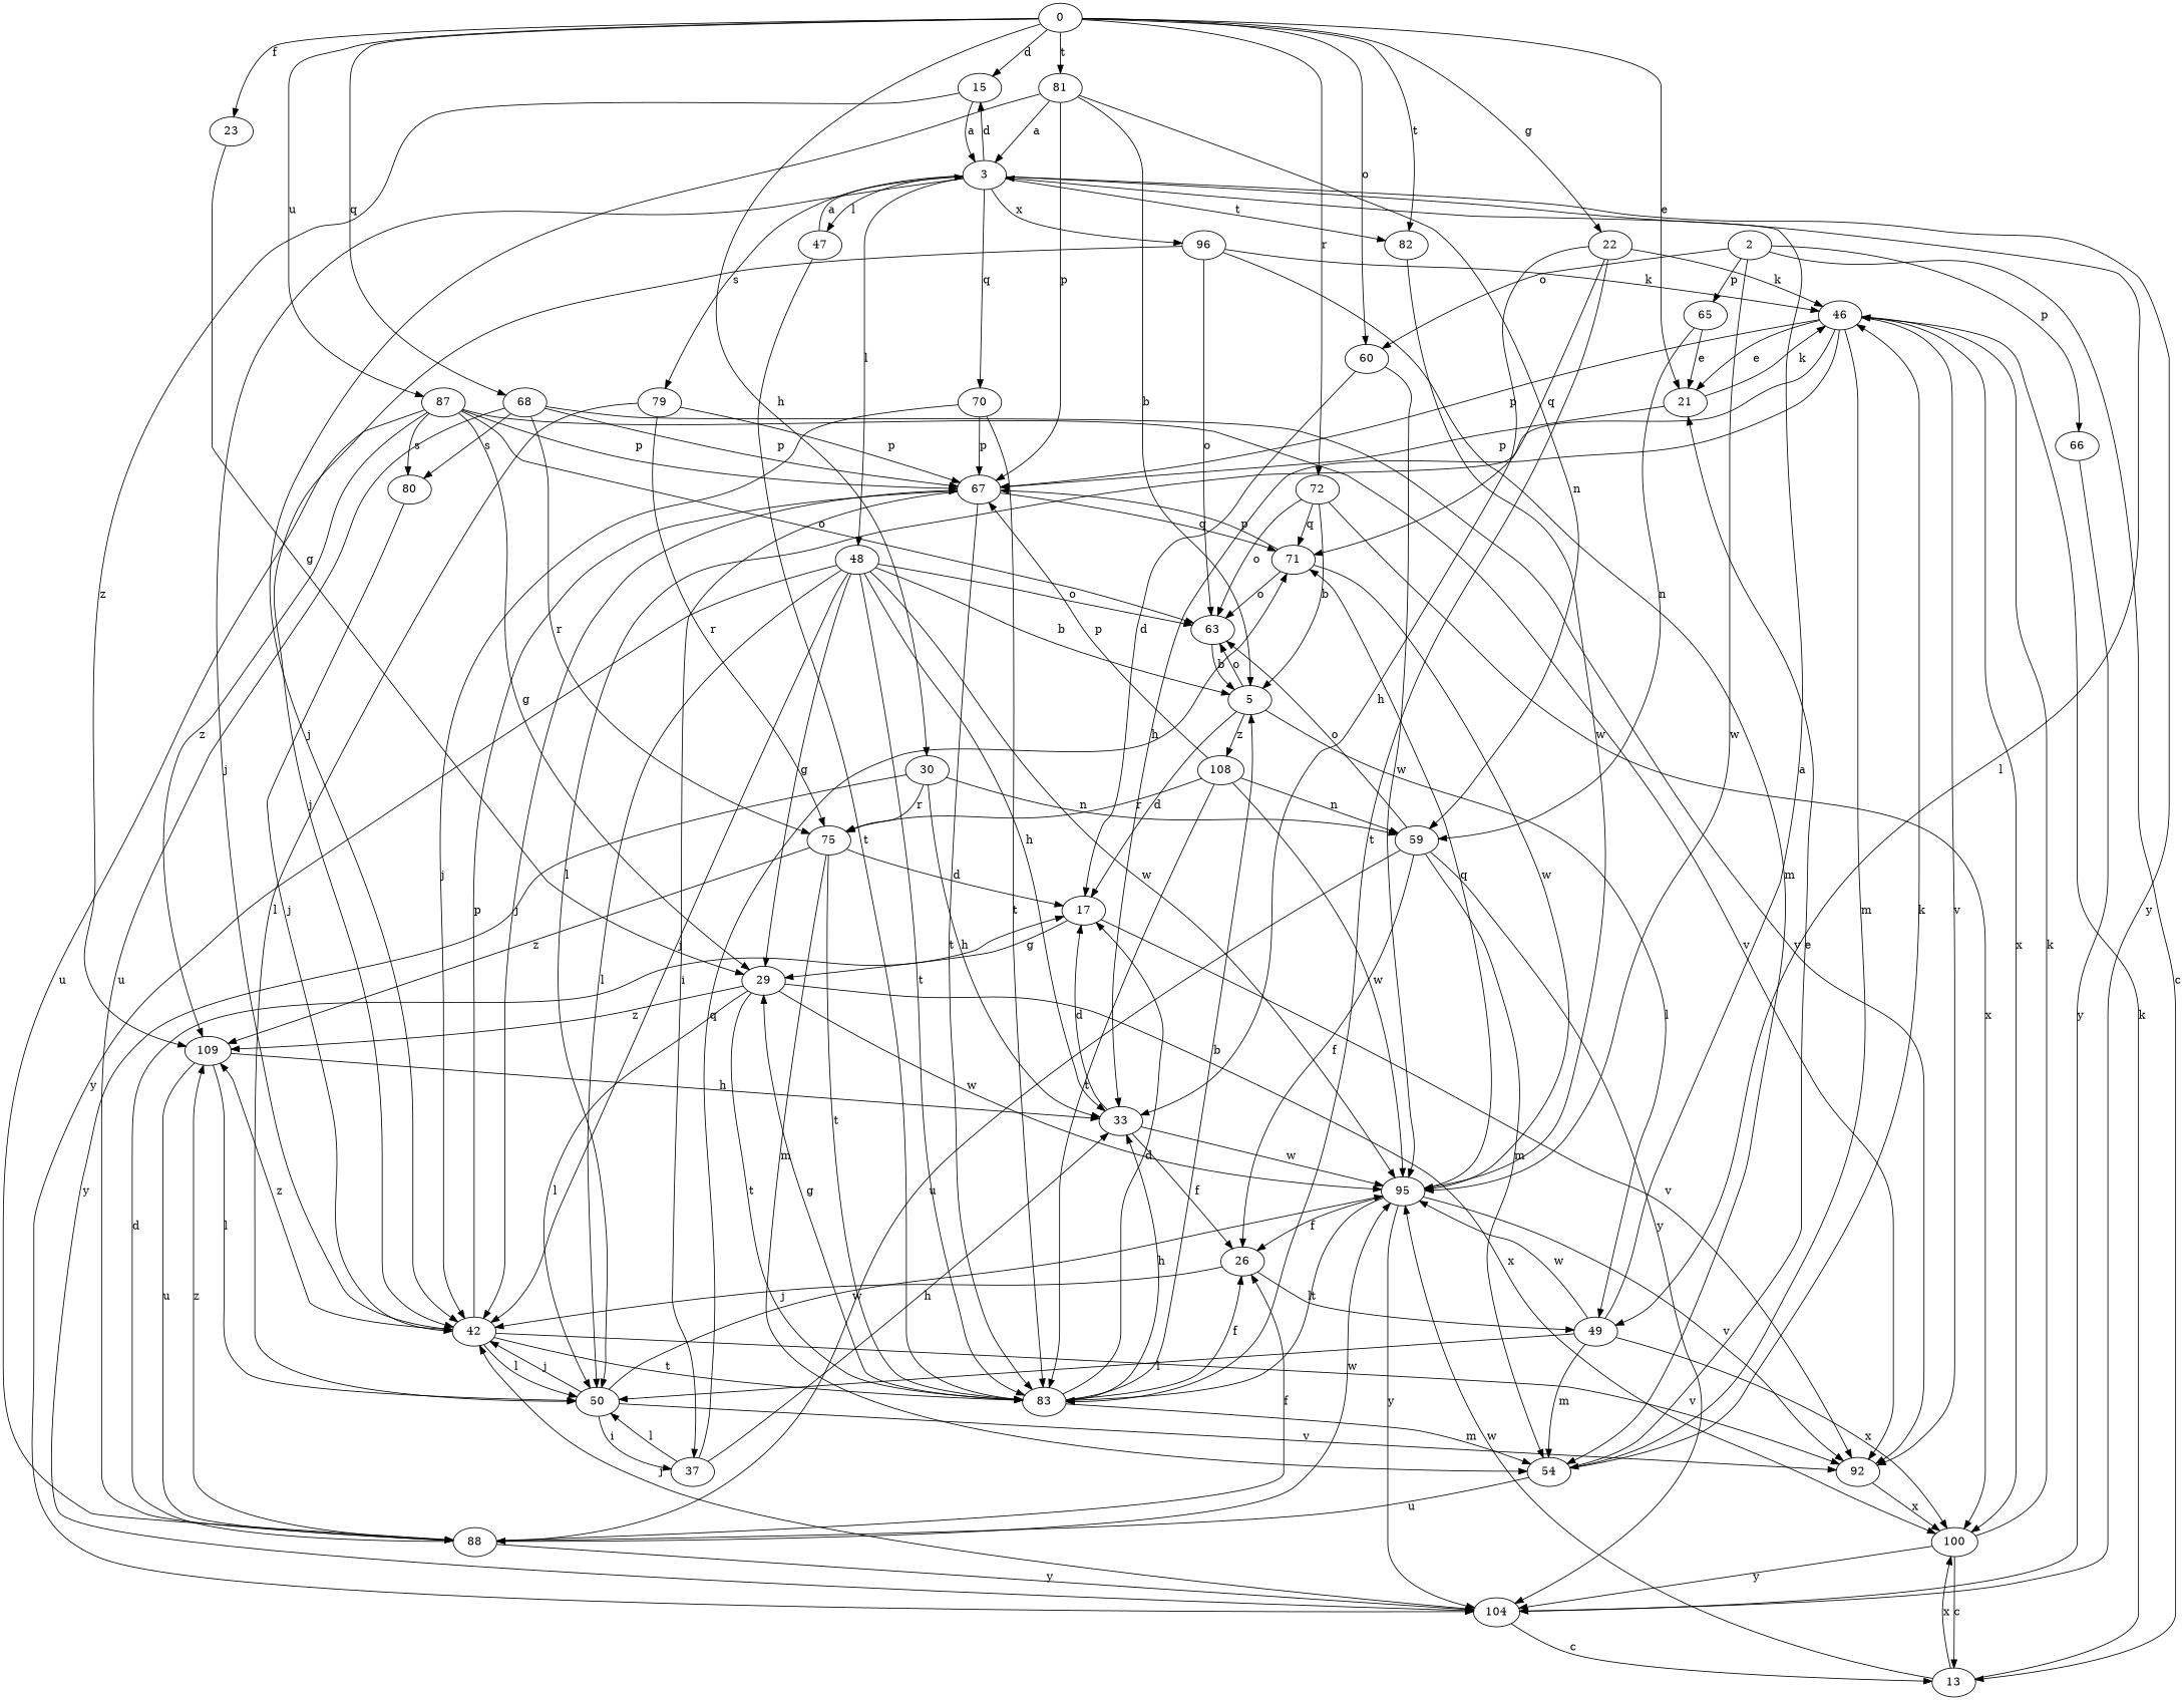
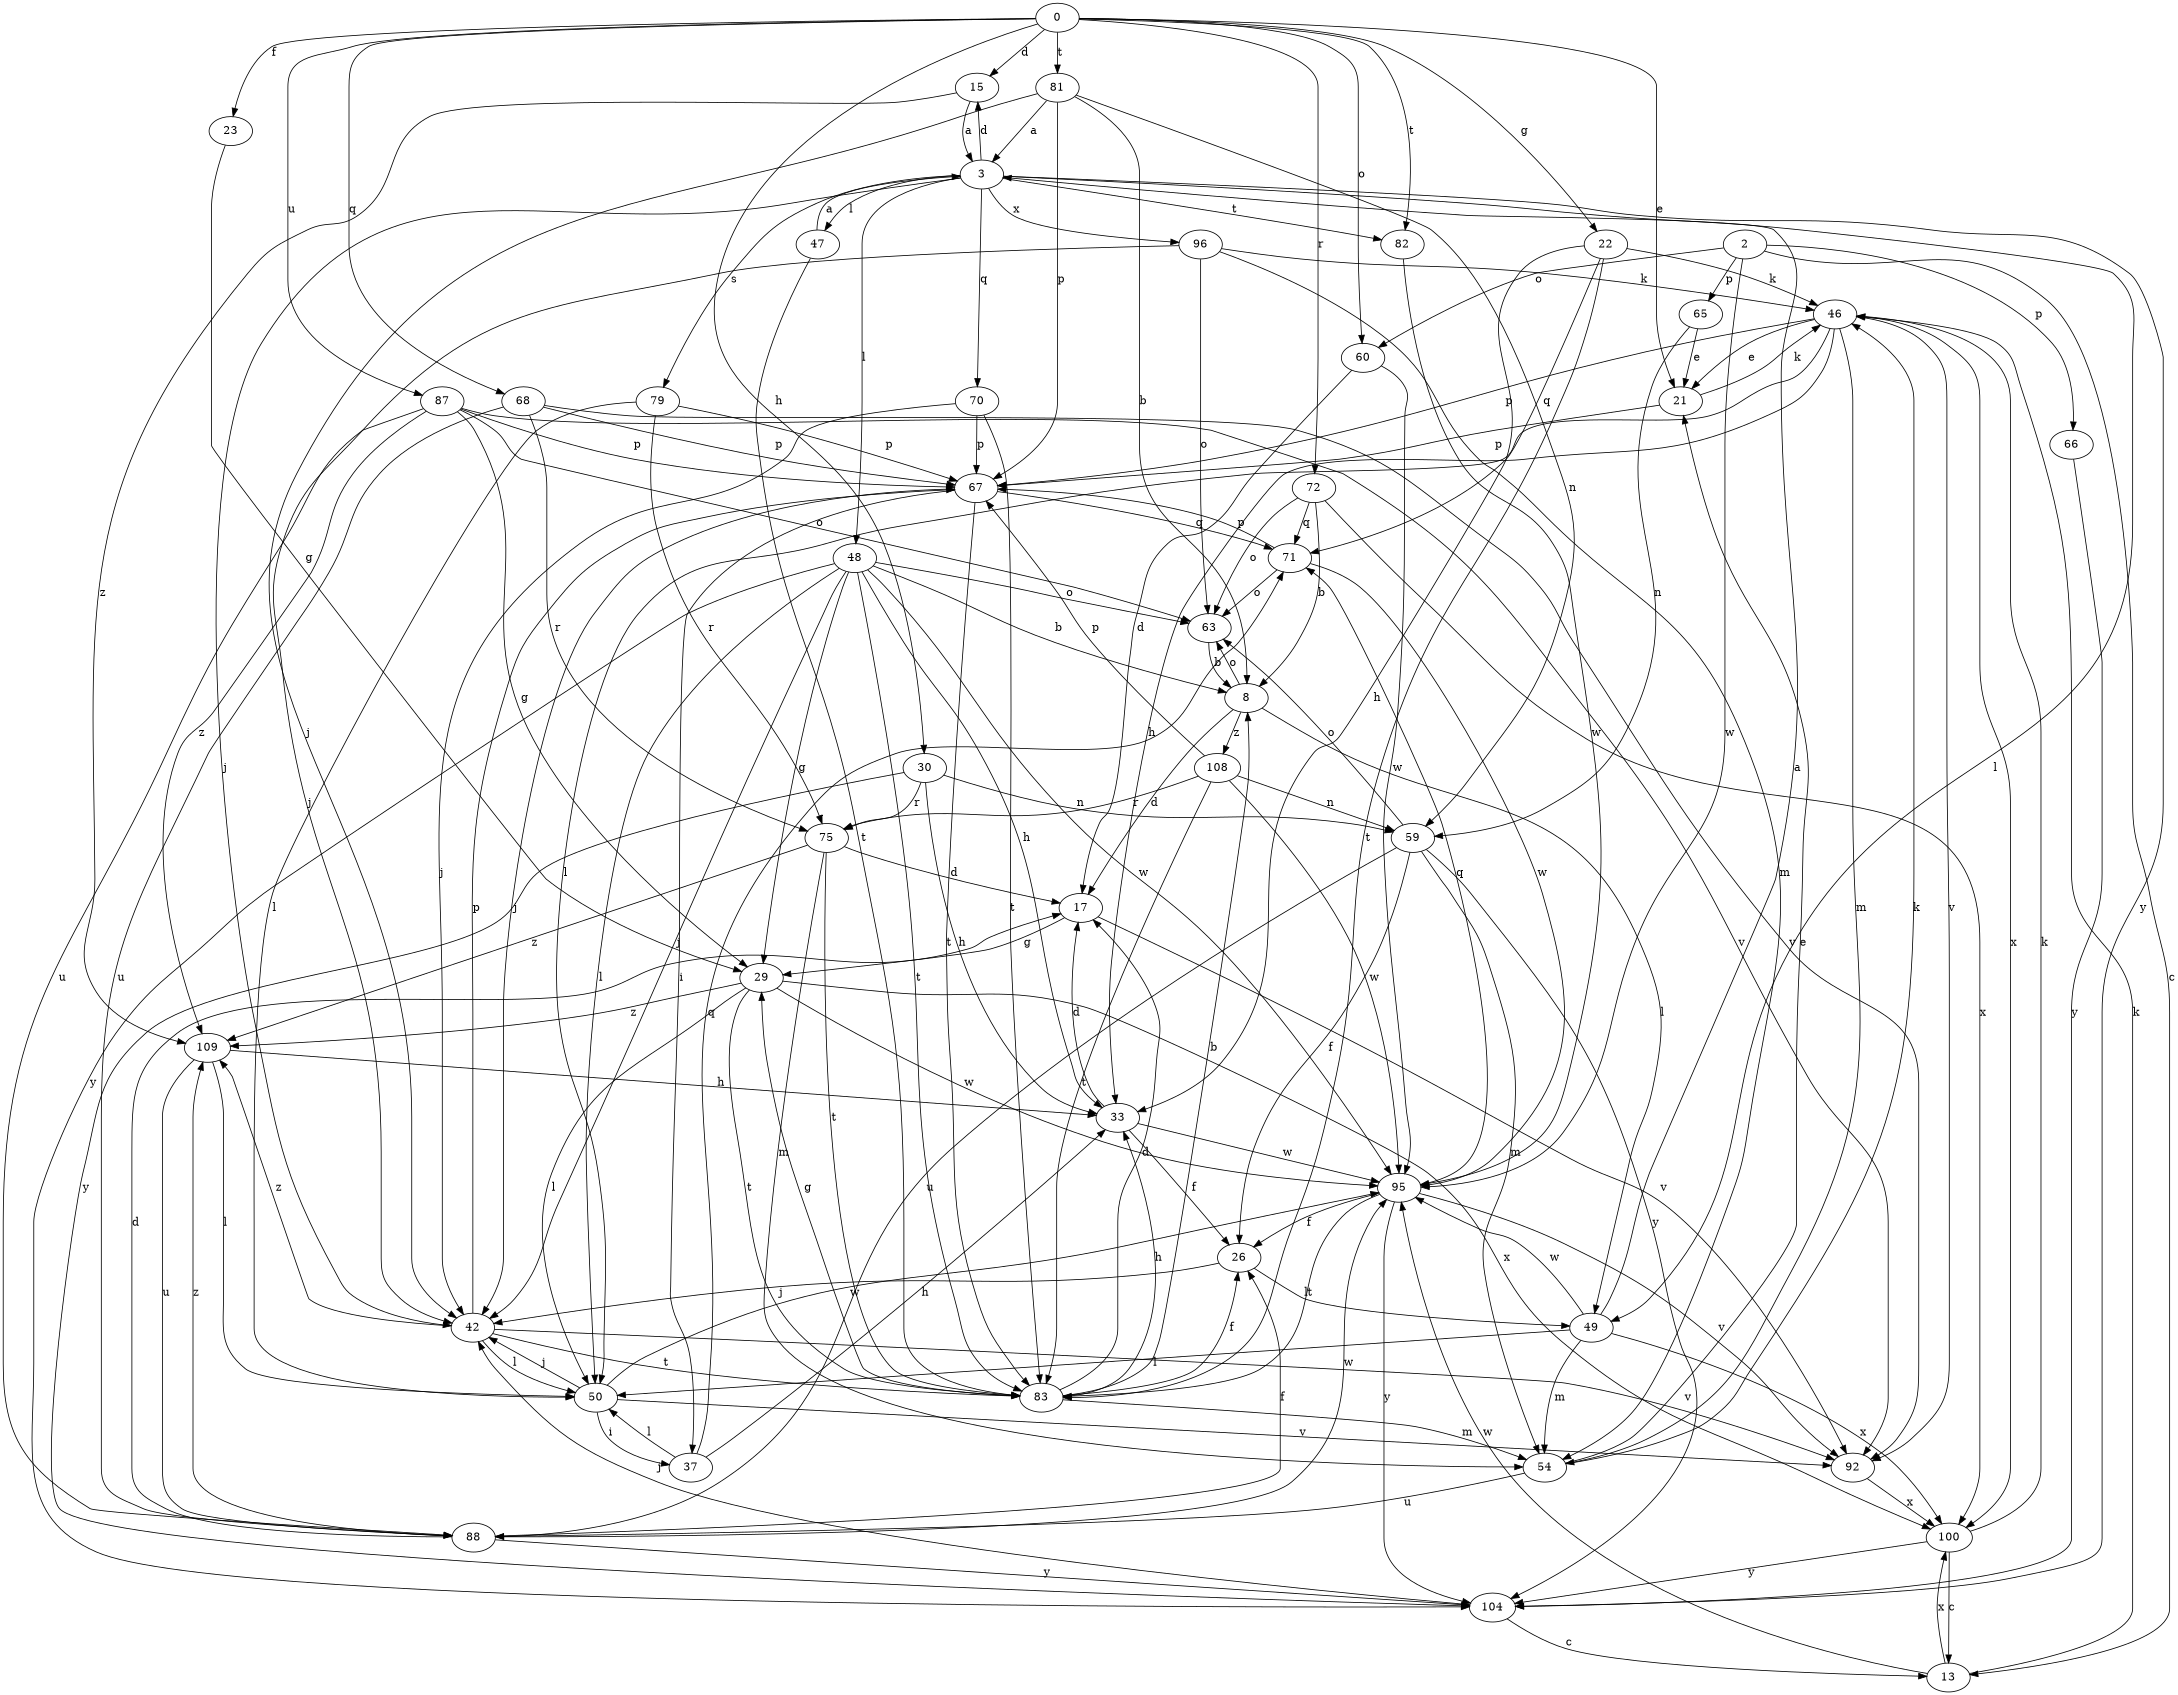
  strict digraph {
    0
    15
    21
    23
    n5 [label=22]
    30
    60
    68
    72
    81
    82
    87
    3
    109
    46
    67
    29
    33
    71
    83
    104
    59
    75
    95
    17
    92
    88
-   80
-   8 [label=5]
+   8
    63
    100
    42
    2
    13
    65
    66
    26
    47
    48
    49
    70
    79
    96
    50
    54
    108
    n47 [label=37]
    0 -> 15 [label=d]
    0 -> 21 [label=e]
    0 -> 23 [label=f]
    0 -> n5 [label=g]
    0 -> 30 [label=h]
    0 -> 60 [label=o]
    0 -> 68 [label=q]
    0 -> 72 [label=r]
    0 -> 81 [label=t]
    0 -> 82 [label=t]
    0 -> 87 [label=u]
    15 -> 3 [label=a]
    15 -> 109 [label=z]
    21 -> 46 [label=k]
    21 -> 67 [label=p]
    23 -> 29 [label=g]
    n5 -> 46 [label=k]
    n5 -> 33 [label=h]
    n5 -> 71 [label=q]
    n5 -> 83 [label=t]
    30 -> 33 [label=h]
    30 -> 104 [label=y]
    30 -> 59 [label=n]
    30 -> 75 [label=r]
    60 -> 95 [label=w]
    60 -> 17 [label=d]
    68 -> 67 [label=p]
    68 -> 75 [label=r]
    68 -> 92 [label=v]
    68 -> 88 [label=u]
-   68 -> 80 [label=s]
    72 -> 71 [label=q]
    72 -> 8 [label=b]
    72 -> 63 [label=o]
    72 -> 100 [label=x]
    81 -> 3 [label=a]
    81 -> 67 [label=p]
    81 -> 59 [label=n]
    81 -> 8 [label=b]
    81 -> 42 [label=j]
    82 -> 95 [label=w]
    87 -> 109 [label=z]
    87 -> 67 [label=p]
    87 -> 29 [label=g]
    87 -> 92 [label=v]
    87 -> 88 [label=u]
-   87 -> 80 [label=s]
    87 -> 63 [label=o]
    3 -> 15 [label=d]
    3 -> 82 [label=t]
    3 -> 104 [label=y]
    3 -> 42 [label=j]
    3 -> 47 [label=l]
    3 -> 48 [label=l]
    3 -> 49 [label=l]
    3 -> 70 [label=q]
    3 -> 79 [label=s]
    3 -> 96 [label=x]
    109 -> 33 [label=h]
    109 -> 88 [label=u]
    109 -> 50 [label=l]
    46 -> 21 [label=e]
    46 -> 67 [label=p]
    46 -> 33 [label=h]
    46 -> 92 [label=v]
    46 -> 100 [label=x]
    46 -> 50 [label=l]
    46 -> 54 [label=m]
    67 -> 71 [label=q]
    67 -> 83 [label=t]
    67 -> 42 [label=j]
    67 -> n47 [label=i]
    29 -> 109 [label=z]
    29 -> 83 [label=t]
    29 -> 95 [label=w]
    29 -> 100 [label=x]
    29 -> 50 [label=l]
    33 -> 95 [label=w]
    33 -> 17 [label=d]
    33 -> 26 [label=f]
    71 -> 67 [label=p]
    71 -> 95 [label=w]
    71 -> 63 [label=o]
    83 -> 29 [label=g]
    83 -> 33 [label=h]
    83 -> 17 [label=d]
    83 -> 8 [label=b]
    83 -> 26 [label=f]
    83 -> 54 [label=m]
    104 -> 42 [label=j]
    104 -> 13 [label=c]
    59 -> 104 [label=y]
    59 -> 88 [label=u]
    59 -> 63 [label=o]
    59 -> 26 [label=f]
    59 -> 54 [label=m]
    75 -> 109 [label=z]
    75 -> 83 [label=t]
    75 -> 17 [label=d]
    75 -> 54 [label=m]
    95 -> 71 [label=q]
    95 -> 83 [label=t]
    95 -> 104 [label=y]
    95 -> 92 [label=v]
    95 -> 26 [label=f]
    17 -> 29 [label=g]
    17 -> 92 [label=v]
    92 -> 100 [label=x]
    88 -> 109 [label=z]
    88 -> 104 [label=y]
    88 -> 95 [label=w]
    88 -> 17 [label=d]
    88 -> 26 [label=f]
-   80 -> 42 [label=j]
    8 -> 17 [label=d]
    8 -> 63 [label=o]
    8 -> 49 [label=l]
    8 -> 108 [label=z]
    63 -> 8 [label=b]
    100 -> 46 [label=k]
    100 -> 104 [label=y]
    100 -> 13 [label=c]
    42 -> 109 [label=z]
    42 -> 67 [label=p]
    42 -> 83 [label=t]
    42 -> 92 [label=v]
    42 -> 50 [label=l]
    2 -> 60 [label=o]
    2 -> 95 [label=w]
    2 -> 13 [label=c]
    2 -> 65 [label=p]
    2 -> 66 [label=p]
    13 -> 46 [label=k]
    13 -> 95 [label=w]
    13 -> 100 [label=x]
    65 -> 21 [label=e]
    65 -> 59 [label=n]
    66 -> 104 [label=y]
    26 -> 42 [label=j]
    26 -> 49 [label=l]
    47 -> 3 [label=a]
    47 -> 83 [label=t]
    48 -> 29 [label=g]
    48 -> 33 [label=h]
    48 -> 83 [label=t]
    48 -> 104 [label=y]
    48 -> 95 [label=w]
    48 -> 8 [label=b]
    48 -> 63 [label=o]
    48 -> 42 [label=j]
    48 -> 50 [label=l]
    49 -> 3 [label=a]
    49 -> 95 [label=w]
    49 -> 100 [label=x]
    49 -> 50 [label=l]
    49 -> 54 [label=m]
    70 -> 67 [label=p]
    70 -> 83 [label=t]
    70 -> 42 [label=j]
    79 -> 67 [label=p]
    79 -> 75 [label=r]
    79 -> 50 [label=l]
    96 -> 46 [label=k]
    96 -> 63 [label=o]
    96 -> 42 [label=j]
    96 -> 54 [label=m]
    50 -> 95 [label=w]
    50 -> 92 [label=v]
    50 -> 42 [label=j]
    50 -> n47 [label=i]
    54 -> 21 [label=e]
    54 -> 46 [label=k]
    54 -> 88 [label=u]
    108 -> 67 [label=p]
    108 -> 83 [label=t]
    108 -> 59 [label=n]
    108 -> 75 [label=r]
    108 -> 95 [label=w]
    n47 -> 33 [label=h]
    n47 -> 71 [label=q]
    n47 -> 50 [label=l]
  }
